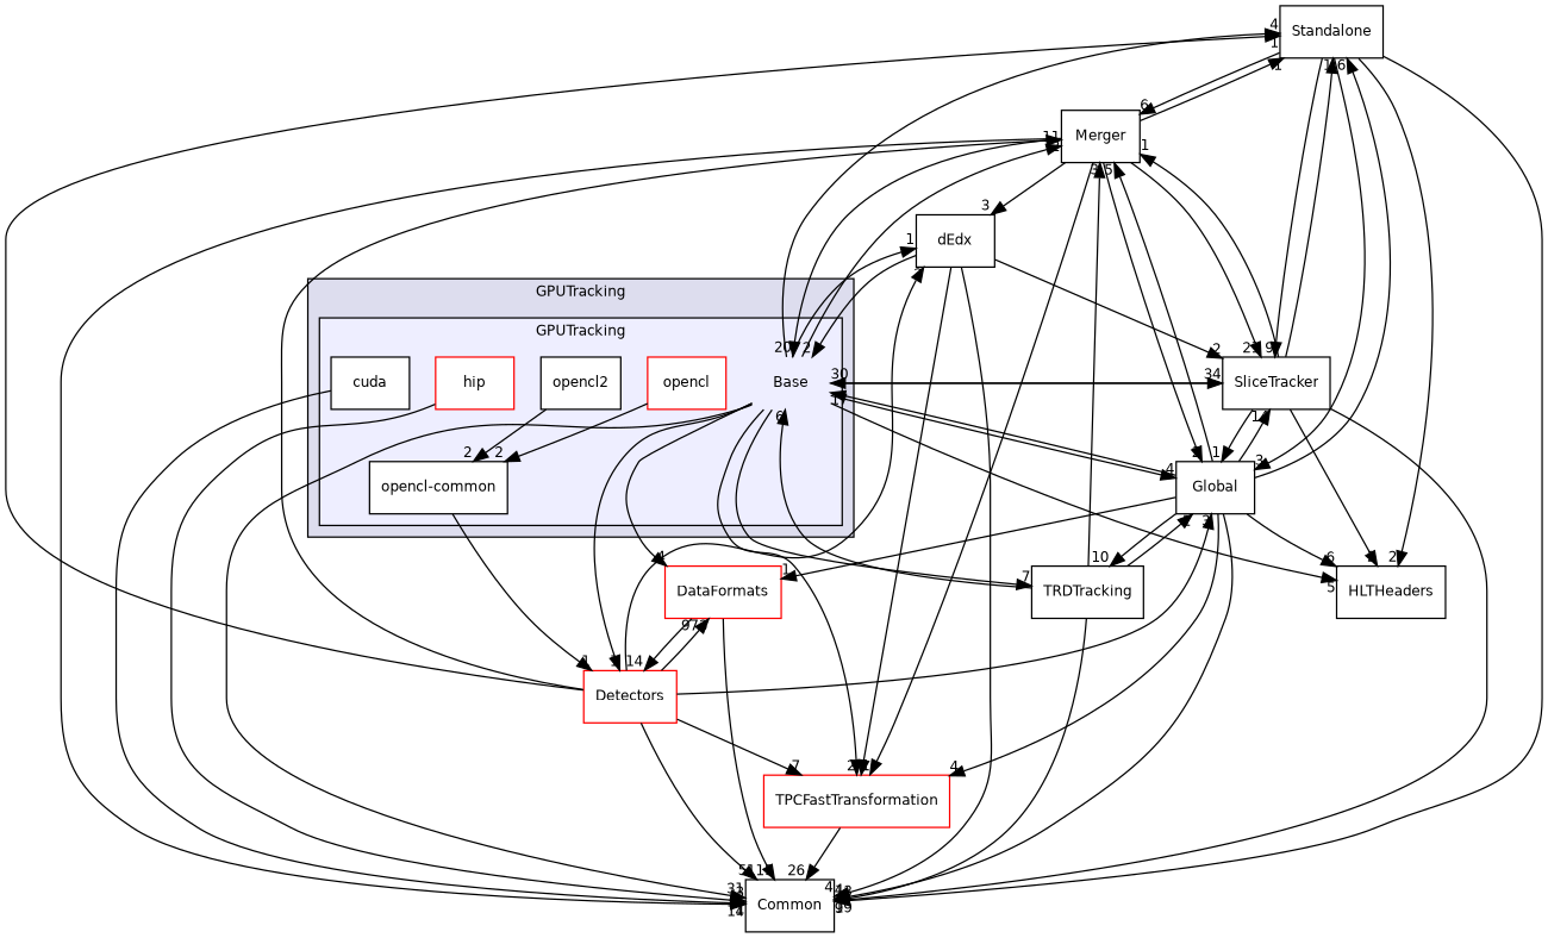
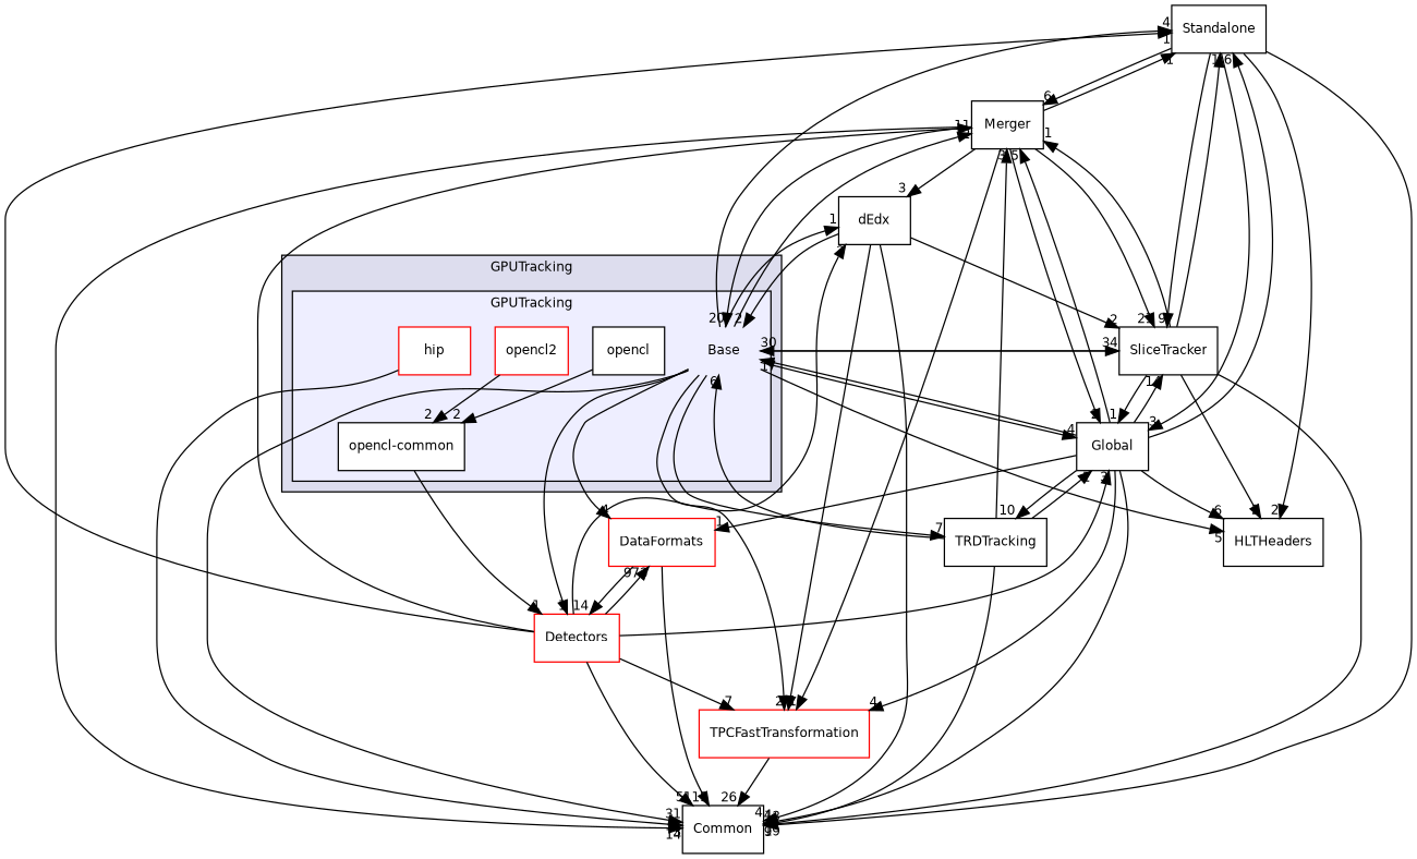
  digraph {
    compound=true
    node [fontname=Helvetica fontsize=10 shape=box]
    edge [headlabel=1 labeldistance=1.5 labelfontname=Helvetica labelfontsize=10]
    n1 [label=Base shape=plaintext]
-   n2 [color=black fillcolor=white label=cuda style=filled]
    n3 [color=red fillcolor=white label=hip style=filled]
-   n4 [color=red fillcolor=white label=opencl style=filled]
+   n4 [color=black fillcolor=white label=opencl style=filled]
    n5 [color=black fillcolor=white label="opencl-common" style=filled]
-   n6 [color=black fillcolor=white label=opencl2 style=filled]
+   n6 [color=red fillcolor=white label=opencl2 style=filled]
    n7 [label=HLTHeaders]
    n8 [label=TRDTracking]
    n9 [label=Merger]
    n10 [label=Common]
    n11 [color=black label=Standalone]
    n12 [color=red label=Detectors]
    n13 [color=red label=TPCFastTransformation]
    n14 [label=Global]
    n15 [label=SliceTracker]
    n16 [color=red label=DataFormats]
    n17 [label=dEdx]
    subgraph cluster_1 {
      bgcolor="#ddddee"
      fontname=Helvetica
      fontsize=10
      label=GPUTracking
      pencolor=black
      subgraph cluster_2 {
        bgcolor="#eeeeff"
        fontname=Helvetica
        fontsize=10
        label=GPUTracking
        pencolor=black
        n1
-       n2
        n3
        n4
        n5
        n6
      }
    }
    n1 -> n7 [headlabel=5]
    n1 -> n8 [headlabel=7]
    n1 -> n9 [headlabel=11]
    n1 -> n10 [headlabel=31]
    n1 -> n11 [headlabel=4]
    n1 -> n12
    n1 -> n13 [headlabel=2]
    n1 -> n14 [headlabel=4]
    n1 -> n15 [headlabel=34]
    n1 -> n16 [headlabel=4]
    n1 -> n17
-   n2 -> n10
    n3 -> n10 [headlabel=3]
    n4 -> n5 [headlabel=2]
    n5 -> n12
    n6 -> n5 [headlabel=2]
    n8 -> n1 [headlabel=6]
    n8 -> n9 [headlabel=3]
    n8 -> n10 [headlabel=13]
    n8 -> n14
    n9 -> n1 [headlabel=20]
    n9 -> n10 [headlabel=14]
    n9 -> n11
    n9 -> n13 [headlabel=2]
    n9 -> n14 [headlabel=2]
    n9 -> n15 [headlabel=21]
    n9 -> n17 [headlabel=3]
    n11 -> n7 [headlabel=2]
    n11 -> n9 [headlabel=6]
    n11 -> n10 [headlabel=9]
    n11 -> n14 [headlabel=3]
    n11 -> n15 [headlabel=9]
    n12 -> n9 [headlabel=2]
    n12 -> n10 [headlabel=51]
    n12 -> n11
    n12 -> n13 [headlabel=7]
    n12 -> n14 [headlabel=3]
    n12 -> n16 [headlabel=973]
    n12 -> n17 [headlabel=2]
    n13 -> n10 [headlabel=26]
    n14 -> n1 [headlabel=17]
    n14 -> n7 [headlabel=6]
    n14 -> n8 [headlabel=10]
    n14 -> n9 [headlabel=5]
    n14 -> n10 [headlabel=4]
    n14 -> n11 [headlabel=6]
    n14 -> n13 [headlabel=4]
    n14 -> n15 [headlabel=14]
    n14 -> n16
    n15 -> n1 [headlabel=30]
    n15 -> n7 [headlabel=2]
    n15 -> n9
    n15 -> n10 [headlabel=19]
    n15 -> n11
    n15 -> n14
    n16 -> n10 [headlabel=15]
    n16 -> n12 [headlabel=14]
    n17 -> n1 [headlabel=2]
    n17 -> n10 [headlabel=4]
    n17 -> n13
    n17 -> n15 [headlabel=2]
  }
